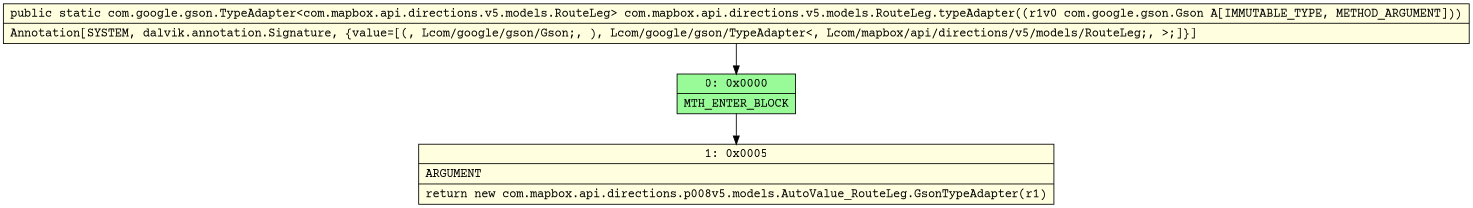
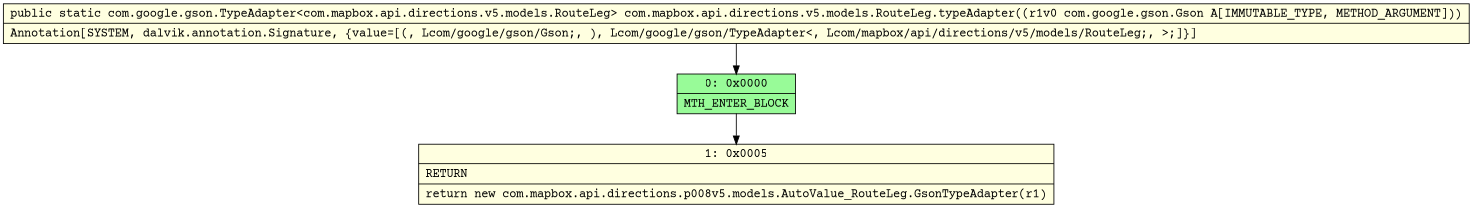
  digraph {
    fontname="Courier Prime"
    node [shape=record style=filled fillcolor=lightyellow fontname="Courier Prime"]
    edge [fontname="Courier Prime"]
    n1 [label="{0\:\ 0x0000|MTH_ENTER_BLOCK\l}" fillcolor=palegreen]
-   n2 [label="{1\:\ 0x0005|ARGUMENT\l|return new com.mapbox.api.directions.p008v5.models.AutoValue_RouteLeg.GsonTypeAdapter(r1)\l}"]
+   n2 [label="{1\:\ 0x0005|RETURN\l|return new com.mapbox.api.directions.p008v5.models.AutoValue_RouteLeg.GsonTypeAdapter(r1)\l}"]
    n3 [label="{public static com.google.gson.TypeAdapter\<com.mapbox.api.directions.v5.models.RouteLeg\> com.mapbox.api.directions.v5.models.RouteLeg.typeAdapter((r1v0 com.google.gson.Gson A[IMMUTABLE_TYPE, METHOD_ARGUMENT]))  | Annotation[SYSTEM, dalvik.annotation.Signature, \{value=[(, Lcom\/google\/gson\/Gson;, ), Lcom\/google\/gson\/TypeAdapter\<, Lcom\/mapbox\/api\/directions\/v5\/models\/RouteLeg;, \>;]\}]\l}"]
    n1 -> n2
    n3 -> n1
  }
